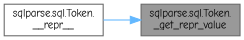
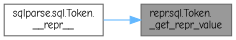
  digraph {
    rankdir=RL
    fontname="Comic Neue"
    node [fontname="Comic Neue" fontsize=10 shape=box style=filled]
-   n1 [color=gray40 fillcolor=grey60 fontcolor=black height=0.2 label="sqlparse.sql.Token.\l_get_repr_value" width=0.4]
+   n1 [color=gray40 fillcolor=grey60 fontcolor=black height=0.2 label="repr.sql.Token.\l_get_repr_value" width=0.4]
    n2 [color=grey40 fillcolor=white height=0.2 label="sqlparse.sql.Token.\l__repr__" width=0.4]
    n1 -> n2 [color=steelblue1 dir=back fontname="Comic Neue" fontsize=10 labelfontname=Helvetica labelfontsize=10 style=solid]
  }
